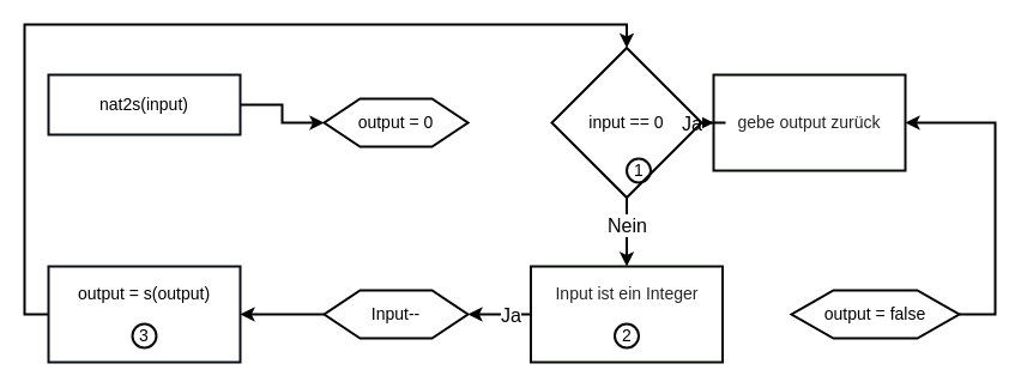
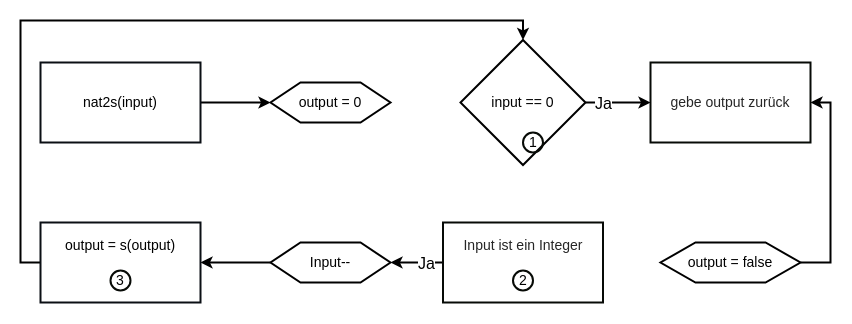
  <mxCell id="0" />
  <mxCell id="1" parent="0" />
  <mxCell id="2" style="edgeStyle=orthogonalEdgeStyle;rounded=0;orthogonalLoop=1;jettySize=auto;html=1;entryX=0;entryY=0.5;entryDx=0;entryDy=0;strokeWidth=2;" edge="1" parent="1" source="3" target="12"><mxGeometry relative="1" as="geometry" /></mxCell>
- <mxCell id="3" value="&lt;font style=&quot;font-size: 14px&quot;&gt;nat2s(input)&lt;/font&gt;" style="rounded=0;whiteSpace=wrap;html=1;strokeWidth=2;fillColor=none;strokeColor=#0B0F14;" parent="1" vertex="1"><mxGeometry x="40" y="62" width="160" height="50" as="geometry" /></mxCell>
- <mxCell id="4" value="&lt;span style=&quot;font-size: 14px&quot;&gt;&lt;font color=&quot;#262626&quot;&gt;gebe output zurück&lt;/font&gt;&lt;/span&gt;" style="rounded=0;whiteSpace=wrap;html=1;strokeWidth=2;fillColor=none;strokeColor=#070A06;" parent="1" vertex="1"><mxGeometry x="595" y="62" width="160" height="80" as="geometry" /></mxCell>
+ <mxCell id="3" value="&lt;font style=&quot;font-size: 14px&quot;&gt;nat2s(input)&lt;/font&gt;" style="rounded=0;whiteSpace=wrap;html=1;strokeWidth=2;fillColor=none;strokeColor=#0B0F14;" parent="1" vertex="1"><mxGeometry x="40" y="62" width="160" height="80" as="geometry" /></mxCell>
+ <mxCell id="4" value="&lt;span style=&quot;font-size: 14px&quot;&gt;&lt;font color=&quot;#262626&quot;&gt;gebe output zurück&lt;/font&gt;&lt;/span&gt;" style="rounded=0;whiteSpace=wrap;html=1;strokeWidth=2;fillColor=none;strokeColor=#070A06;" parent="1" vertex="1"><mxGeometry x="650" y="62" width="160" height="80" as="geometry" /></mxCell>
  <mxCell id="5" style="edgeStyle=orthogonalEdgeStyle;rounded=0;orthogonalLoop=1;jettySize=auto;html=1;entryX=0;entryY=0.5;entryDx=0;entryDy=0;strokeWidth=2;" parent="1" source="9" target="4" edge="1"><mxGeometry relative="1" as="geometry" /></mxCell>
  <mxCell id="6" value="&lt;font style=&quot;font-size: 16px&quot;&gt;Ja&lt;/font&gt;" style="text;html=1;align=center;verticalAlign=middle;resizable=0;points=[];labelBackgroundColor=#ffffff;" parent="5" vertex="1" connectable="0"><mxGeometry x="-0.015" relative="1" as="geometry"><mxPoint x="-14.5" as="offset" /></mxGeometry></mxCell>
- <mxCell id="7" style="edgeStyle=orthogonalEdgeStyle;rounded=0;orthogonalLoop=1;jettySize=auto;html=1;strokeWidth=2;entryX=0.5;entryY=0;entryDx=0;entryDy=0;" parent="1" source="9" target="18" edge="1"><mxGeometry relative="1" as="geometry"><Array as="points"><mxPoint x="523" y="190" /><mxPoint x="523" y="190" /></Array><mxPoint x="730" y="242" as="targetPoint" /></mxGeometry></mxCell>
- <mxCell id="8" value="&lt;font style=&quot;font-size: 16px&quot;&gt;Nein&lt;/font&gt;" style="text;html=1;align=center;verticalAlign=middle;resizable=0;points=[];labelBackgroundColor=#ffffff;" parent="7" vertex="1" connectable="0"><mxGeometry x="-0.019" y="-3" relative="1" as="geometry"><mxPoint x="3" y="-5" as="offset" /></mxGeometry></mxCell>
  <mxCell id="9" value="&lt;span style=&quot;font-size: 14px&quot;&gt;input == 0&lt;/span&gt;" style="rhombus;whiteSpace=wrap;html=1;comic=0;strokeWidth=2;fillColor=none;" parent="1" vertex="1"><mxGeometry x="460" y="39.5" width="125" height="125" as="geometry" /></mxCell>
  <mxCell id="10" style="edgeStyle=orthogonalEdgeStyle;rounded=0;orthogonalLoop=1;jettySize=auto;html=1;entryX=1;entryY=0.5;entryDx=0;entryDy=0;strokeWidth=2;exitX=0;exitY=0.5;exitDx=0;exitDy=0;" parent="1" source="18" target="16" edge="1"><mxGeometry relative="1" as="geometry"><mxPoint x="660" y="262" as="sourcePoint" /><mxPoint x="600" y="262" as="targetPoint" /></mxGeometry></mxCell>
  <mxCell id="11" value="&lt;font style=&quot;font-size: 16px&quot;&gt;Ja&lt;/font&gt;" style="edgeLabel;html=1;align=center;verticalAlign=middle;resizable=0;points=[];" vertex="1" connectable="0" parent="10"><mxGeometry x="-0.2" y="-5" relative="1" as="geometry"><mxPoint x="4" y="5" as="offset" /></mxGeometry></mxCell>
  <mxCell id="12" value="&lt;font style=&quot;font-size: 14px&quot;&gt;output = 0&lt;/font&gt;" style="shape=hexagon;perimeter=hexagonPerimeter2;whiteSpace=wrap;html=1;strokeWidth=2;fillColor=none;" vertex="1" parent="1"><mxGeometry x="270" y="82" width="120" height="40" as="geometry" /></mxCell>
  <mxCell id="13" value="&lt;font style=&quot;font-size: 14px&quot;&gt;1&lt;/font&gt;" style="ellipse;whiteSpace=wrap;html=1;strokeColor=#070A06;strokeWidth=2;gradientColor=#ffffff;fillColor=none;" vertex="1" parent="1"><mxGeometry x="522.5" y="132" width="20" height="20" as="geometry" /></mxCell>
  <mxCell id="14" style="edgeStyle=orthogonalEdgeStyle;rounded=0;orthogonalLoop=1;jettySize=auto;html=1;strokeWidth=2;entryX=1;entryY=0.5;entryDx=0;entryDy=0;exitX=1;exitY=0.5;exitDx=0;exitDy=0;" edge="1" parent="1" source="19" target="4"><mxGeometry relative="1" as="geometry"><mxPoint x="840" y="262" as="targetPoint" /><mxPoint x="800" y="262" as="sourcePoint" /><Array as="points"><mxPoint x="830" y="262" /><mxPoint x="830" y="102" /></Array></mxGeometry></mxCell>
  <mxCell id="15" style="edgeStyle=orthogonalEdgeStyle;rounded=0;orthogonalLoop=1;jettySize=auto;html=1;entryX=1;entryY=0.5;entryDx=0;entryDy=0;strokeWidth=2;" edge="1" parent="1" source="16" target="20"><mxGeometry relative="1" as="geometry"><mxPoint x="190" y="262" as="targetPoint" /></mxGeometry></mxCell>
  <mxCell id="16" value="&lt;font style=&quot;font-size: 14px&quot;&gt;Input--&lt;/font&gt;" style="shape=hexagon;perimeter=hexagonPerimeter2;whiteSpace=wrap;html=1;strokeWidth=2;fillColor=none;" vertex="1" parent="1"><mxGeometry x="270" y="242" width="120" height="40" as="geometry" /></mxCell>
  <mxCell id="17" style="edgeStyle=orthogonalEdgeStyle;rounded=0;orthogonalLoop=1;jettySize=auto;html=1;strokeWidth=2;exitX=0;exitY=0.5;exitDx=0;exitDy=0;entryX=0.5;entryY=0;entryDx=0;entryDy=0;" edge="1" parent="1" source="20" target="9"><mxGeometry relative="1" as="geometry"><mxPoint x="312.5" y="39.5" as="targetPoint" /><mxPoint x="50" y="262" as="sourcePoint" /><Array as="points"><mxPoint x="20" y="262" /><mxPoint x="20" y="20" /><mxPoint x="523" y="20" /></Array></mxGeometry></mxCell>
  <mxCell id="18" value="&lt;font color=&quot;#262626&quot;&gt;&lt;span style=&quot;font-size: 14px&quot;&gt;Input ist ein Integer&lt;br&gt;&lt;br&gt;&lt;br&gt;&lt;/span&gt;&lt;/font&gt;" style="rounded=0;whiteSpace=wrap;html=1;strokeWidth=2;fillColor=none;strokeColor=#070A06;" vertex="1" parent="1"><mxGeometry x="442.5" y="222" width="160" height="80" as="geometry" /></mxCell>
  <mxCell id="19" value="&lt;font style=&quot;font-size: 14px&quot;&gt;output = false&lt;/font&gt;" style="shape=hexagon;perimeter=hexagonPerimeter2;whiteSpace=wrap;html=1;strokeWidth=2;fillColor=none;" vertex="1" parent="1"><mxGeometry x="660" y="242" width="140" height="40" as="geometry" /></mxCell>
  <mxCell id="20" value="&lt;span style=&quot;font-size: 14px&quot;&gt;output = s(output)&lt;br&gt;&lt;br&gt;&lt;/span&gt;&lt;span style=&quot;font-family: monospace ; font-size: 0px&quot;&gt;%3CmxGraphModel%3E%3Croot%3E%3CmxCell%20id%3D%220%22%2F%3E%3CmxCell%20id%3D%221%22%20parent%3D%220%22%2F%3E%3CmxCell%20id%3D%222%22%20value%3D%22%26lt%3Bfont%20style%3D%26quot%3Bfont-size%3A%2014px%26quot%3B%26gt%3B1%26lt%3B%2Ffont%26gt%3B%22%20style%3D%22ellipse%3BwhiteSpace%3Dwrap%3Bhtml%3D1%3BstrokeColor%3D%23070A06%3BstrokeWidth%3D2%3BgradientColor%3D%23ffffff%3BfillColor%3Dnone%3B%22%20vertex%3D%221%22%20parent%3D%221%22%3E%3CmxGeometry%20x%3D%22512.5%22%20y%3D%22142%22%20width%3D%2220%22%20height%3D%2220%22%20as%3D%22geometry%22%2F%3E%3C%2FmxCell%3E%3C%2Froot%3E%3C%2FmxGraphModel%3E&lt;/span&gt;&lt;span style=&quot;font-size: 14px&quot;&gt;&lt;br&gt;&lt;/span&gt;" style="rounded=0;whiteSpace=wrap;html=1;strokeWidth=2;fillColor=none;strokeColor=#0B0F14;" vertex="1" parent="1"><mxGeometry x="40" y="222" width="160" height="80" as="geometry" /></mxCell>
  <mxCell id="21" value="&lt;font style=&quot;font-size: 14px&quot;&gt;2&lt;/font&gt;" style="ellipse;whiteSpace=wrap;html=1;strokeColor=#070A06;strokeWidth=2;gradientColor=#ffffff;fillColor=none;" vertex="1" parent="1"><mxGeometry x="512.5" y="270" width="20" height="20" as="geometry" /></mxCell>
  <mxCell id="22" value="&lt;font style=&quot;font-size: 14px&quot;&gt;3&lt;/font&gt;" style="ellipse;whiteSpace=wrap;html=1;strokeColor=#070A06;strokeWidth=2;gradientColor=#ffffff;fillColor=none;" vertex="1" parent="1"><mxGeometry x="110" y="270" width="20" height="20" as="geometry" /></mxCell>
